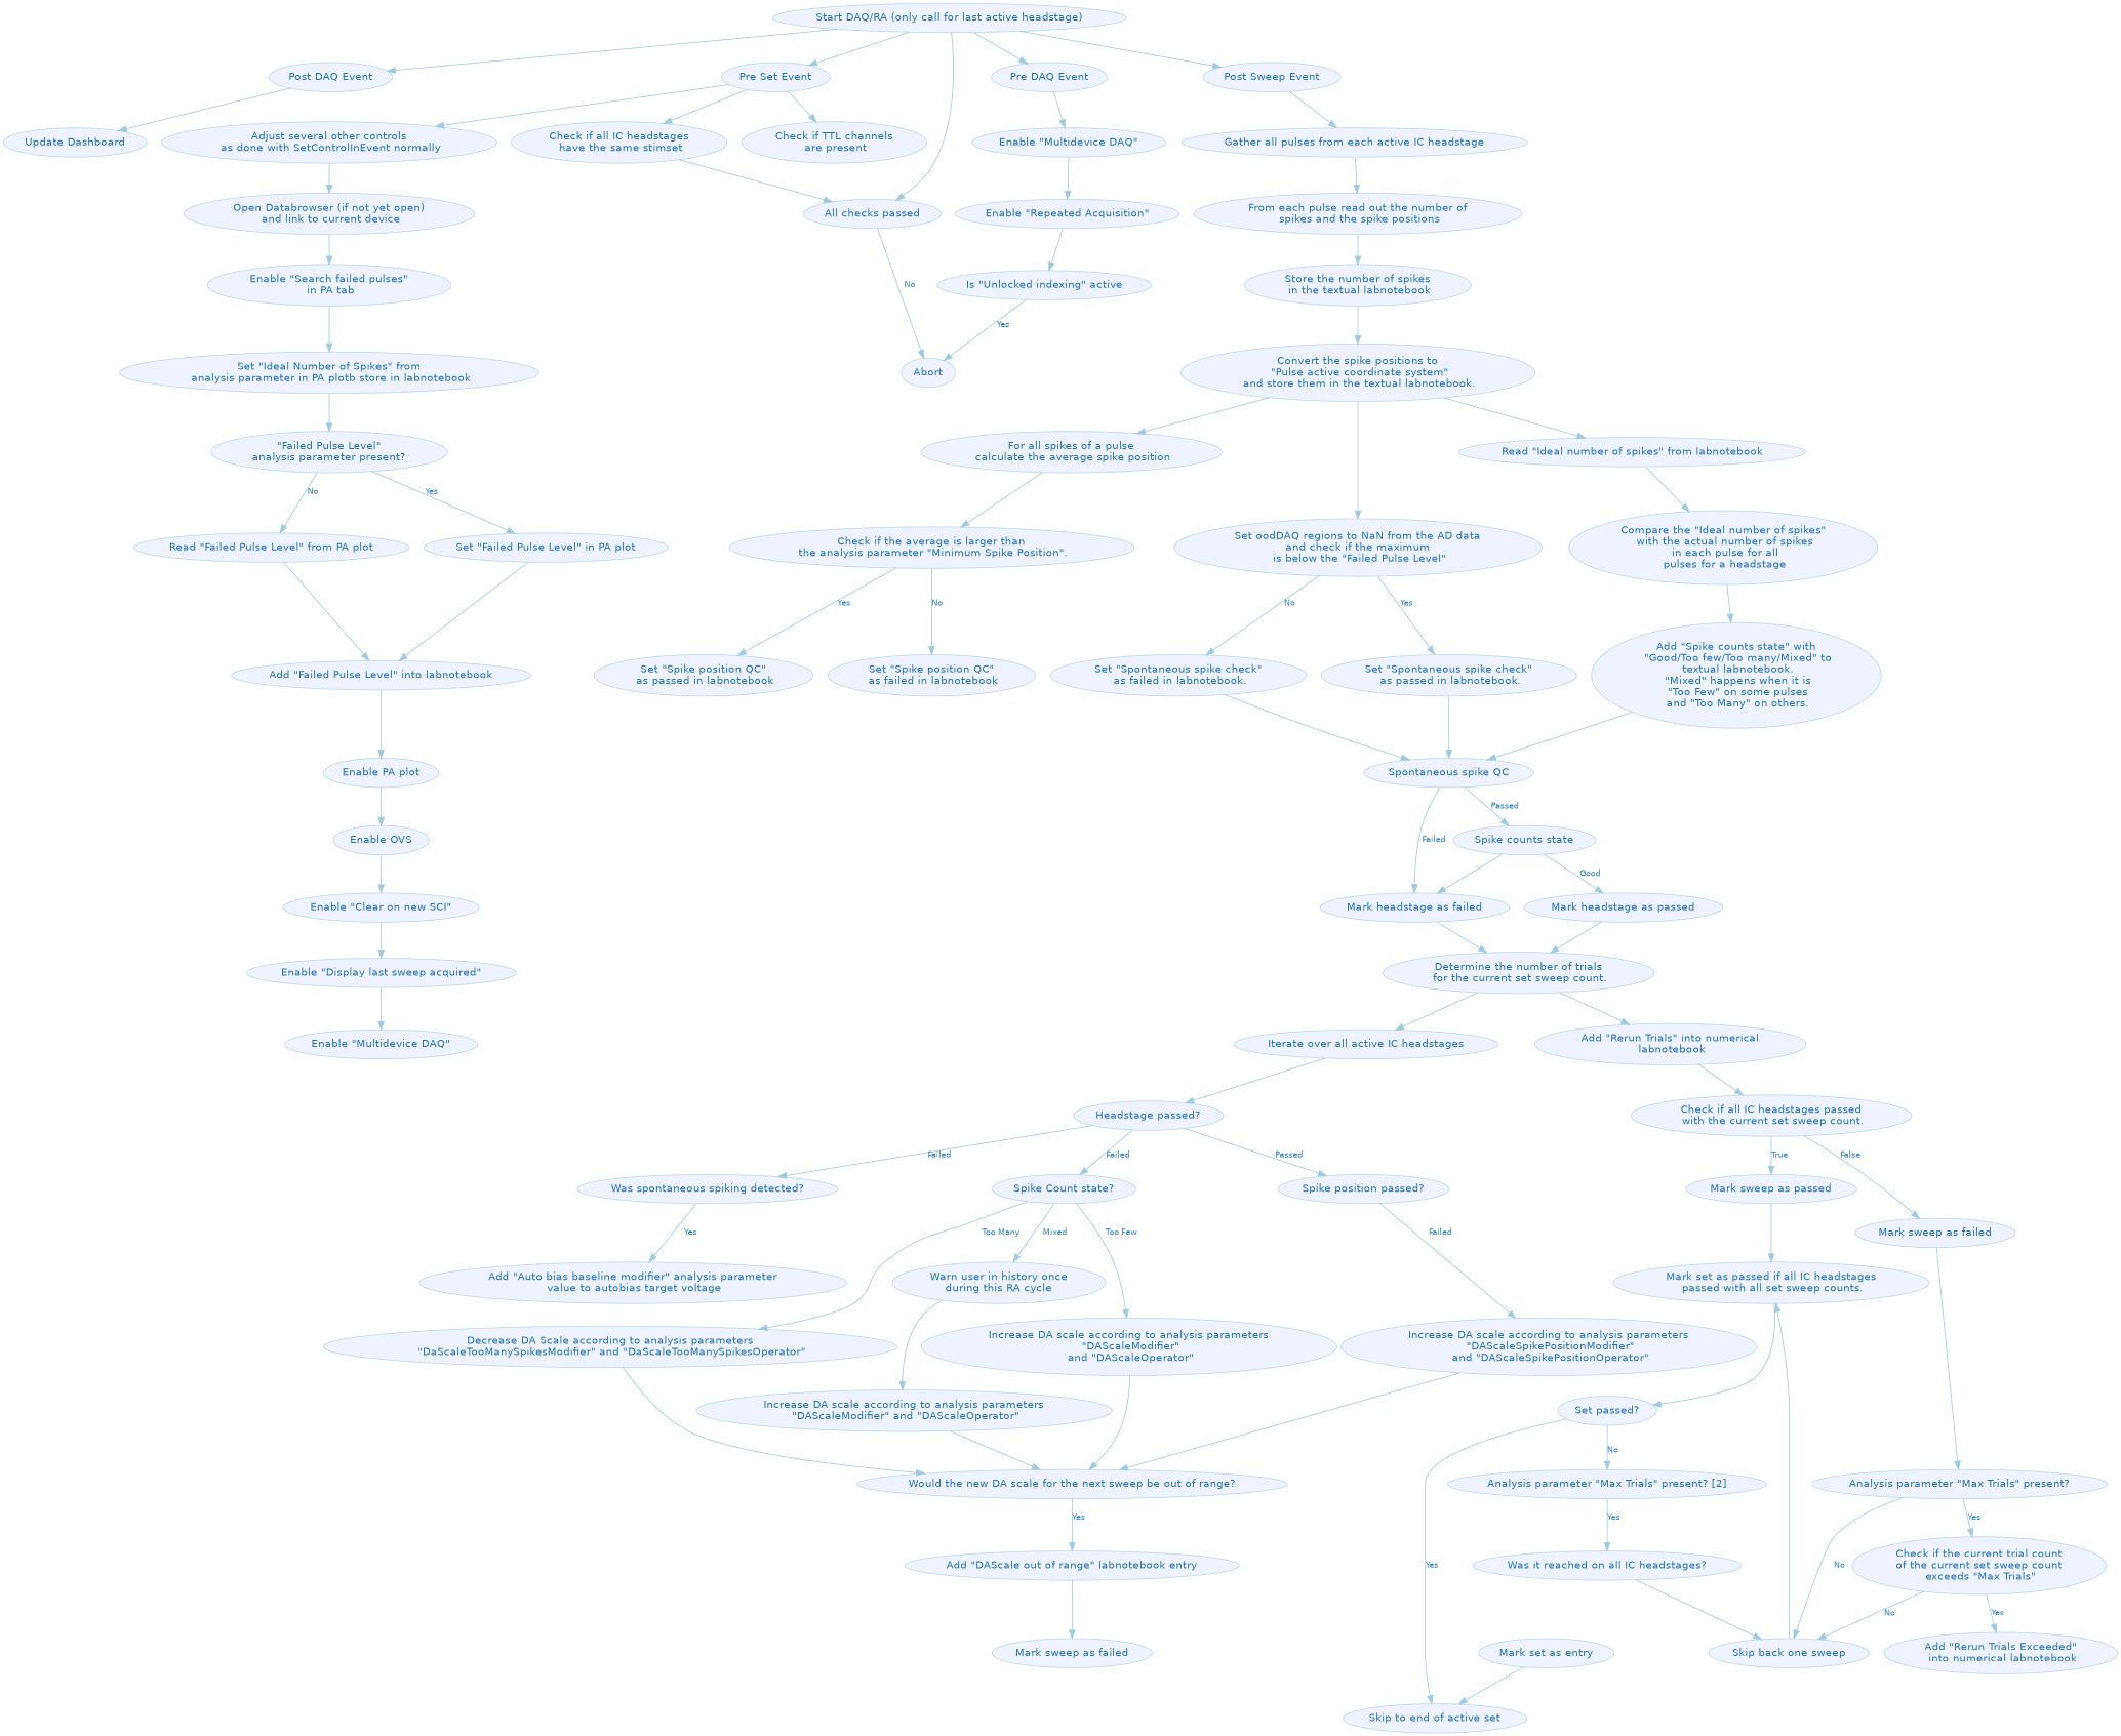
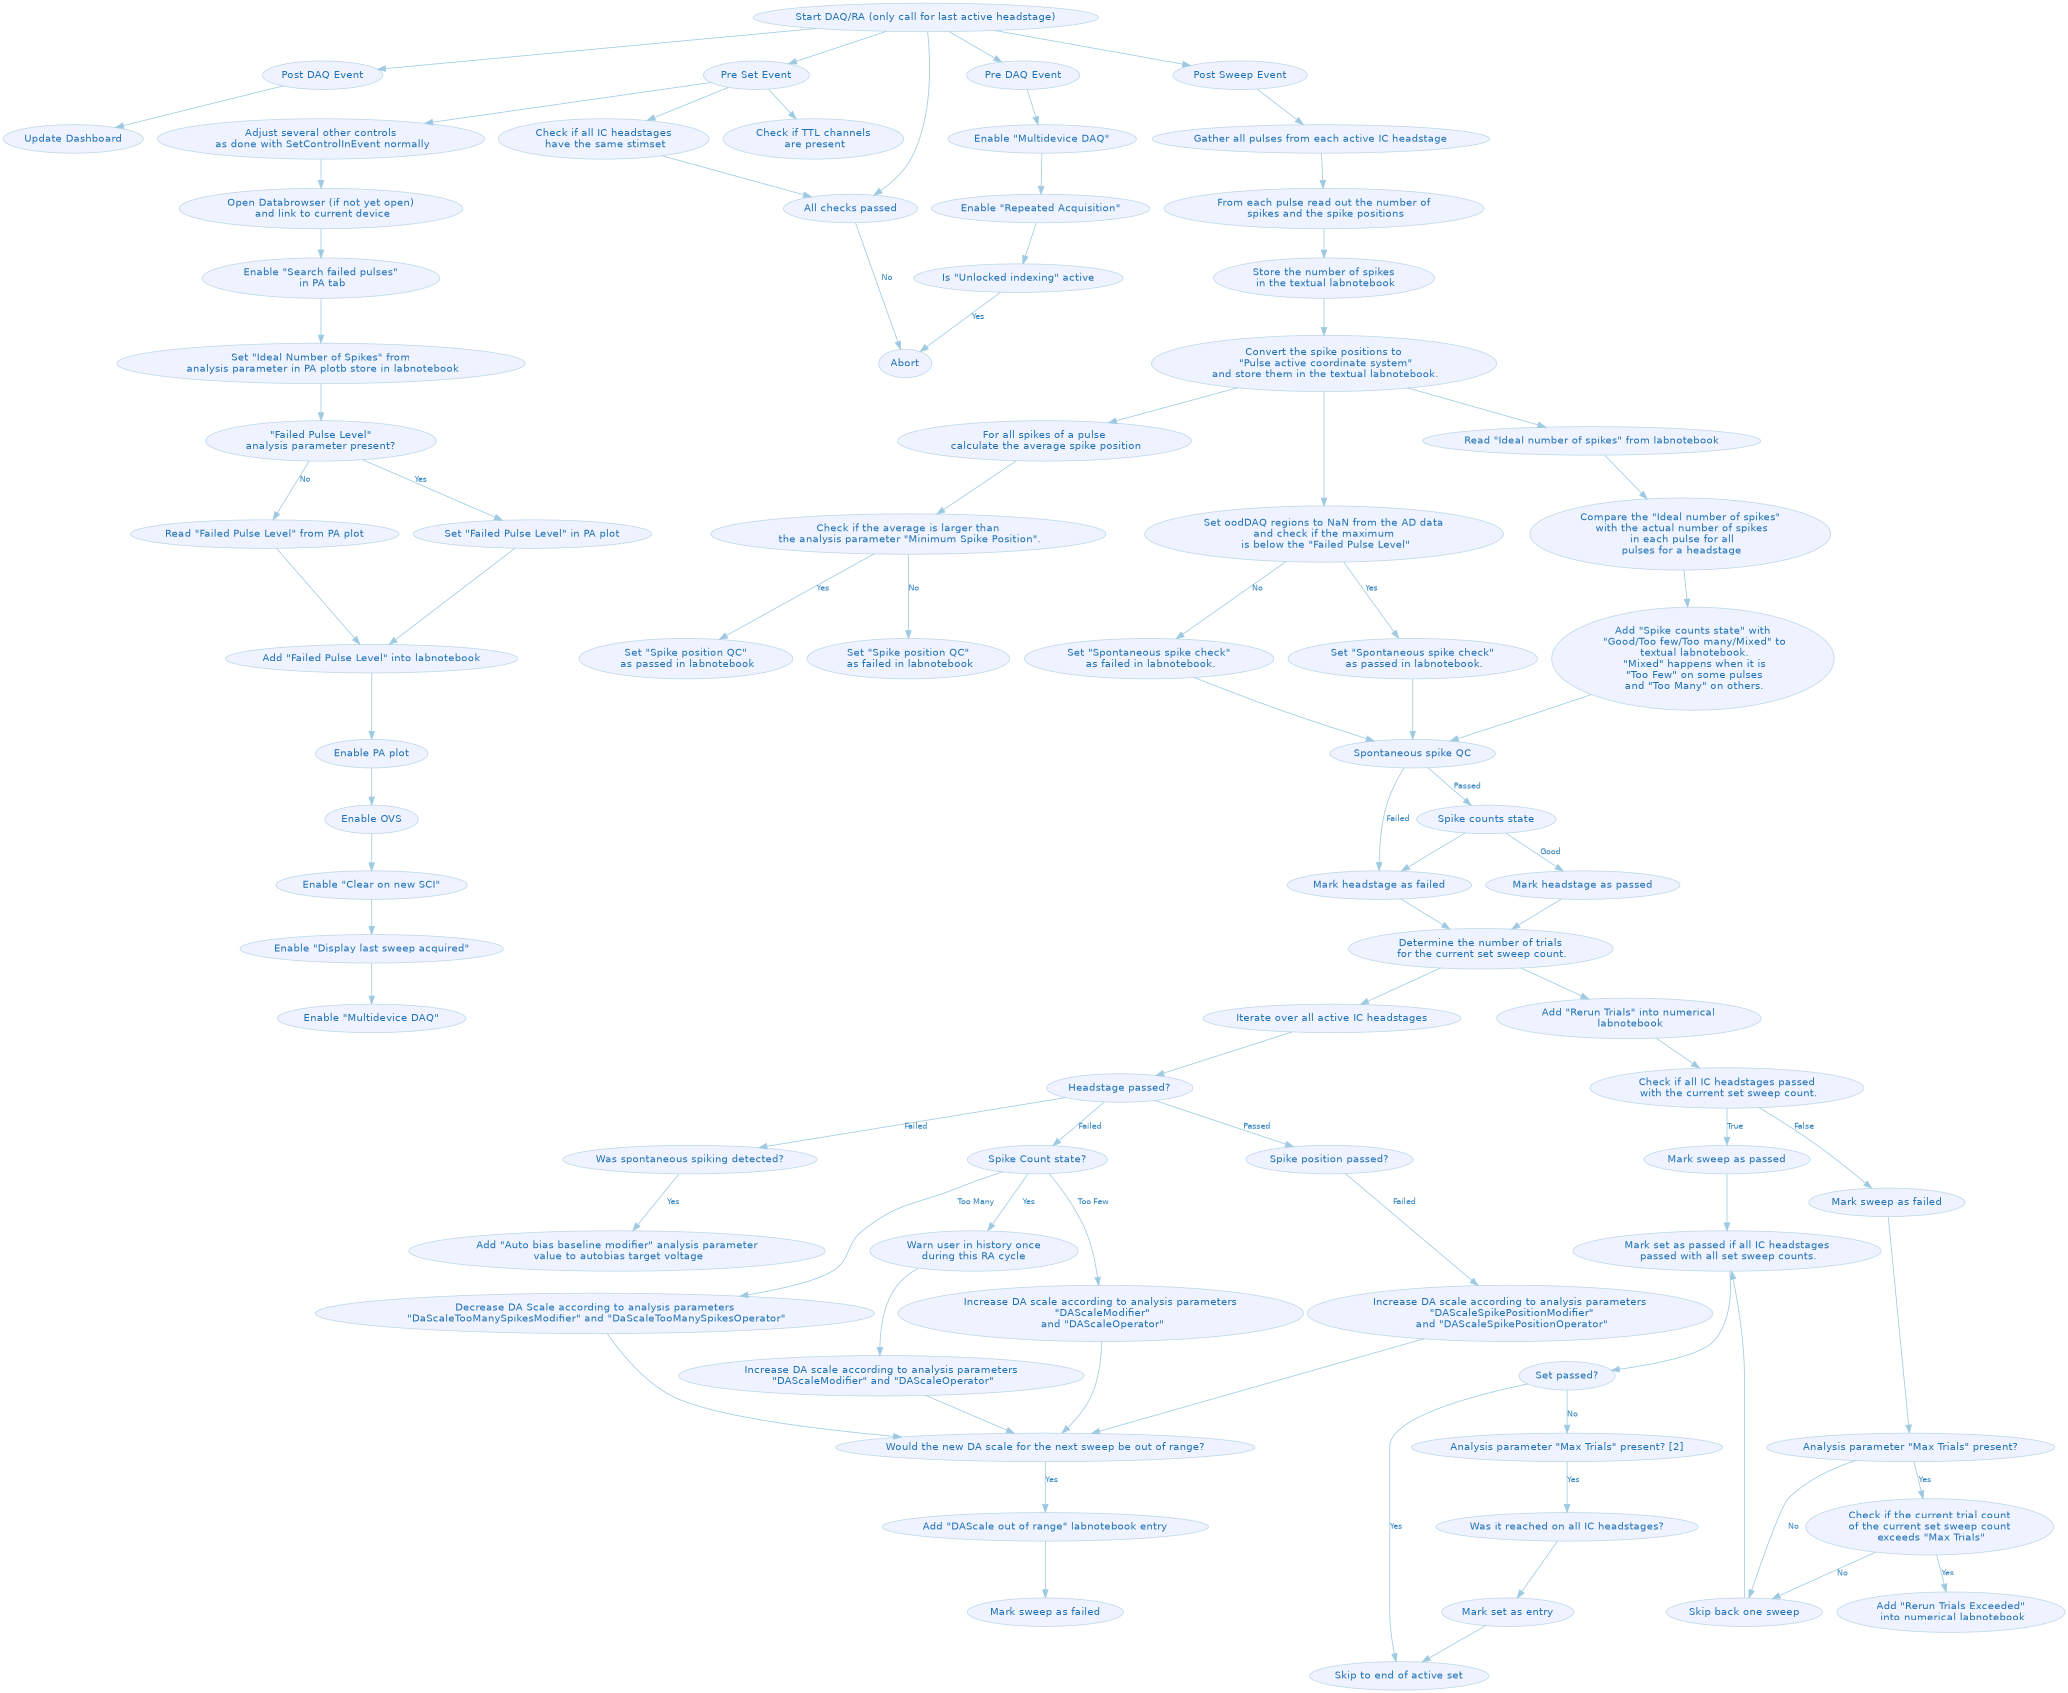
  digraph {
    color=white
    compound=true
    fontcolor=black
    fontname=Helvetica
    fontsize=14
    penwidth=0.1
    node [color="#bdd7e7" fillcolor="#eff3ff" fontcolor="#2171b5" fontname=Helvetica fontsize=13 shape=ellipse style=filled]
    edge [color="#9ecae1" fontcolor="#3182bd" fontname=Helvetica fontsize=10 style=solid]
    "Start DAQ/RA (only call for last active headstage)"
    "Post DAQ Event"
    n3 [label="Pre DAQ Event"]
    "Pre Set Event"
    "Post Sweep Event"
    "All checks passed"
    "Update Dashboard"
    n8 [label="Enable \"Multidevice DAQ\""]
    n9 [label="Check if TTL channels\n are present"]
    n10 [label="Check if all IC headstages\n have the same stimset"]
    n11 [label="Adjust several other controls\n as done with SetControlInEvent normally"]
    n12 [label="Gather all pulses from each active IC headstage"]
    n13 [label="Enable \"Repeated Acquisition\""]
    n14 [label="Open Databrowser (if not yet open)\n and link to current device"]
    n15 [label="From each pulse read out the number of\n spikes and the spike positions"]
    n16 [label="Is \"Unlocked indexing\" active"]
    Abort
    n18 [label="Enable \"Search failed pulses\"\n in PA tab"]
    n19 [label="Store the number of spikes\n in the textual labnotebook"]
    n20 [label="Set \"Ideal Number of Spikes\" from\n analysis parameter in PA plot\b store in labnotebook"]
    n21 [label="Convert the spike positions to\n \"Pulse active coordinate system\"\n and store them in the textual labnotebook."]
    n22 [label="\"Failed Pulse Level\"\nanalysis parameter present?"]
    n23 [label="Set oodDAQ regions to NaN from the AD data\nand check if the maximum\n is below the \"Failed Pulse Level\""]
    n24 [label="Read \"Ideal number of spikes\" from labnotebook"]
    n25 [label="For all spikes of a pulse\n calculate the average spike position"]
    n26 [label="Read \"Failed Pulse Level\" from PA plot"]
    n27 [label="Set \"Failed Pulse Level\" in PA plot"]
    n28 [label="Set \"Spontaneous spike check\"\n as passed in labnotebook."]
    n29 [label="Set \"Spontaneous spike check\"\n as failed in labnotebook."]
    n30 [label="Compare the \"Ideal number of spikes\"\n with the actual number of spikes\n in each pulse for all\n pulses for a headstage"]
    n31 [label="Check if the average is larger than\n the analysis parameter \"Minimum Spike Position\"."]
    n32 [label="Add \"Failed Pulse Level\" into labnotebook"]
    n33 [label="Spontaneous spike QC"]
    n34 [label="Add \"Spike counts state\" with\n \"Good/Too few/Too many/Mixed\" to\n textual labnotebook.\n \"Mixed\" happens when it is\n \"Too Few\" on some pulses\n and \"Too Many\" on others."]
    n35 [label="Set \"Spike position QC\"\n as failed in labnotebook"]
    n36 [label="Set \"Spike position QC\"\n as passed in labnotebook"]
    n37 [label="Enable PA plot"]
    n38 [label="Mark headstage as failed"]
    n39 [label="Spike counts state"]
    n40 [label="Enable OVS"]
    n41 [label="Determine the number of trials\n for the current set sweep count."]
    n42 [label="Mark headstage as passed"]
    n43 [label="Enable \"Clear on new SCI\""]
    n44 [label="Add \"Rerun Trials\" into numerical\n labnotebook"]
    n45 [label="Iterate over all active IC headstages"]
    n46 [label="Enable \"Display last sweep acquired\""]
    n47 [label="Check if all IC headstages passed\n with the current set sweep count."]
    n48 [label="Headstage passed?"]
    "Enable \"Multidevice DAQ\""
    n50 [label="Mark sweep as passed"]
    n51 [label="Mark sweep as failed"]
    n52 [label="Was spontaneous spiking detected?"]
    n53 [label="Spike Count state?"]
    n54 [label="Spike position passed?"]
    n55 [label="Mark set as passed if all IC headstages\n passed with all set sweep counts."]
    n56 [label="Analysis parameter \"Max Trials\" present?"]
    n57 [label="Add \"Auto bias baseline modifier\" analysis parameter\n value to autobias target voltage"]
    n58 [label="Decrease DA Scale according to analysis parameters\n \"DaScaleTooManySpikesModifier\" and \"DaScaleTooManySpikesOperator\""]
    n59 [label="Warn user in history once\nduring this RA cycle"]
    n60 [label="Increase DA scale according to analysis parameters\n \"DAScaleModifier\"\n and \"DAScaleOperator\""]
    n61 [label="Increase DA scale according to analysis parameters\n \"DAScaleSpikePositionModifier\"\n and \"DAScaleSpikePositionOperator\""]
    n62 [label="Set passed?"]
    n63 [label="Check if the current trial count\nof the current set sweep count\n exceeds \"Max Trials\""]
    n64 [label="Skip back one sweep"]
    n65 [label="Would the new DA scale for the next sweep be out of range?"]
    n66 [label="Increase DA scale according to analysis parameters\n \"DAScaleModifier\" and \"DAScaleOperator\""]
    n67 [label="Analysis parameter \"Max Trials\" present? [2]"]
    n68 [label="Skip to end of active set"]
    n69 [label="Add \"Rerun Trials Exceeded\"\n into numerical labnotebook"]
    n70 [label="Add \"DAScale out of range\" labnotebook entry"]
    n71 [label="Was it reached on all IC headstages?"]
    n72 [label="Mark sweep as failed"]
    n73 [label="Mark set as entry"]
    "Start DAQ/RA (only call for last active headstage)" -> "Post DAQ Event"
    "Start DAQ/RA (only call for last active headstage)" -> n3
    "Start DAQ/RA (only call for last active headstage)" -> "Pre Set Event"
    "Start DAQ/RA (only call for last active headstage)" -> "Post Sweep Event"
    "Start DAQ/RA (only call for last active headstage)" -> "All checks passed"
    "Post DAQ Event" -> "Update Dashboard"
    n3 -> n8
    "Pre Set Event" -> n9
    "Pre Set Event" -> n10
    "Pre Set Event" -> n11
    "Post Sweep Event" -> n12
    "All checks passed" -> Abort [label=No]
    n8 -> n13
    n10 -> "All checks passed"
    n11 -> n14
    n12 -> n15
    n13 -> n16
    n14 -> n18
    n15 -> n19
    n16 -> Abort [label=Yes]
    n18 -> n20
    n19 -> n21
    n20 -> n22
    n21 -> n23
    n21 -> n24
    n21 -> n25
    n22 -> n26 [label=No]
    n22 -> n27 [label=Yes]
    n23 -> n28 [label=Yes]
    n23 -> n29 [label=No]
    n24 -> n30
    n25 -> n31
    n26 -> n32
    n27 -> n32
    n28 -> n33
    n29 -> n33
    n30 -> n34
    n31 -> n35 [label=No]
    n31 -> n36 [label=Yes]
    n32 -> n37
    n33 -> n38 [label=Failed]
    n33 -> n39 [label=Passed]
    n34 -> n33
    n37 -> n40
    n38 -> n41
    n39 -> n38
    n39 -> n42 [label=Good]
    n40 -> n43
    n41 -> n44
    n41 -> n45
    n42 -> n41
    n43 -> n46
    n44 -> n47
    n45 -> n48
    n46 -> "Enable \"Multidevice DAQ\""
    n47 -> n50 [label=True]
    n47 -> n51 [label=False]
    n48 -> n52 [label=Failed]
    n48 -> n53 [label=Failed]
    n48 -> n54 [label=Passed]
    n50 -> n55
    n51 -> n56
    n52 -> n57 [label=Yes]
    n53 -> n58 [label="Too Many"]
-   n53 -> n59 [label=Mixed]
+   n53 -> n59 [label=Yes]
    n53 -> n60 [label="Too Few"]
    n54 -> n61 [label=Failed]
    n55 -> n62
    n56 -> n63 [label=Yes]
    n56 -> n64 [label=No]
    n58 -> n65
    n59 -> n66
    n60 -> n65
    n61 -> n65
    n62 -> n67 [label=No]
    n62 -> n68 [label=Yes]
    n63 -> n64 [label=No]
    n63 -> n69 [label=Yes]
    n64 -> n55
    n65 -> n70 [label=Yes]
    n66 -> n65
    n67 -> n71 [label=Yes]
    n70 -> n72
-   n71 -> n64
+   n71 -> n73
    n73 -> n68
  }
